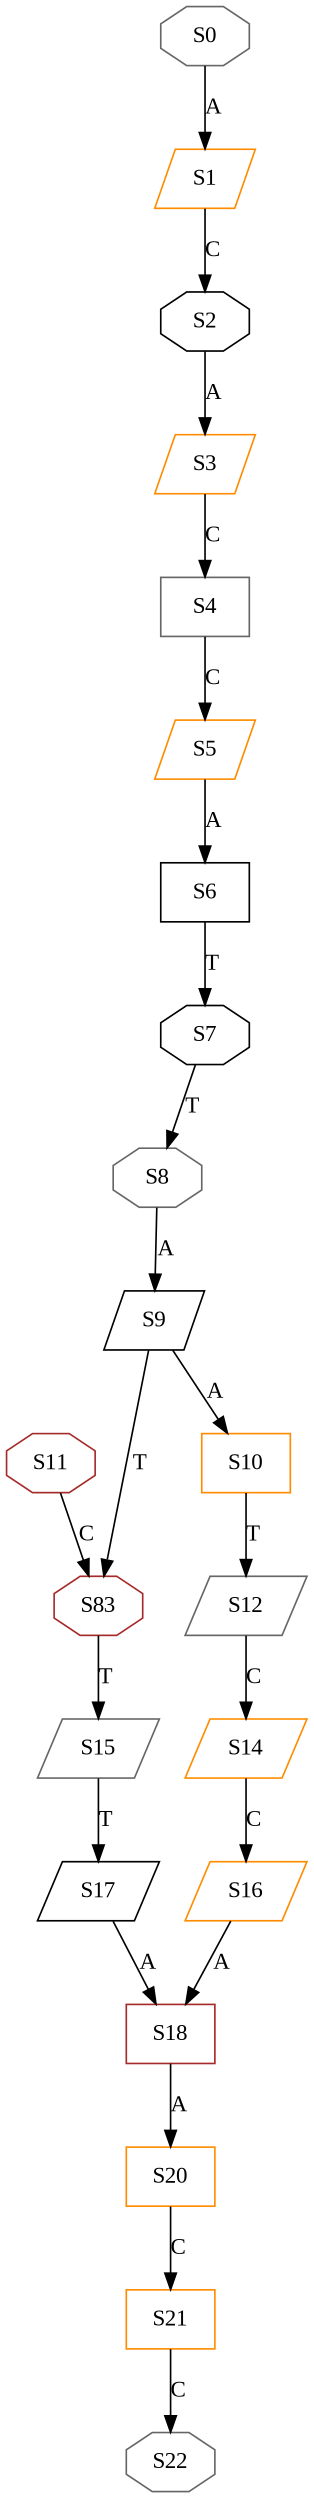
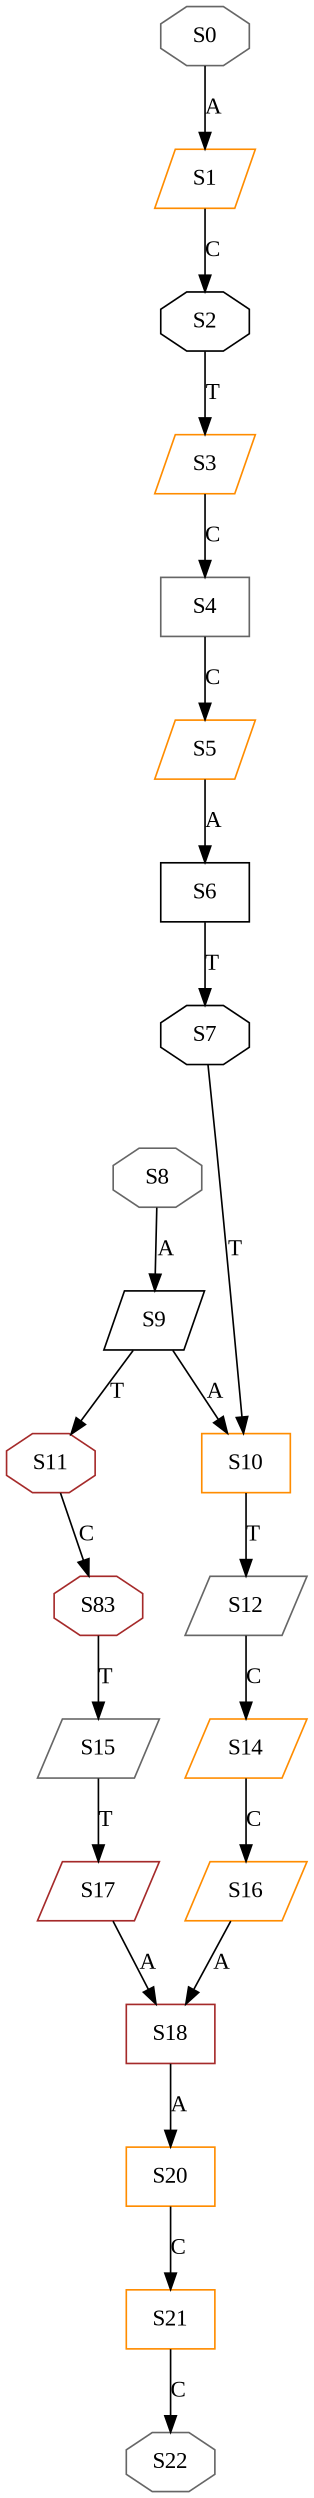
  strict digraph {
    fontname="Liberation Serif"
    node [color=darkorange fontname="Liberation Serif" shape=parallelogram]
    edge [fontname="Liberation Serif"]
    S0 [color=gray40 shape=octagon]
    S1
    S2 [color=black shape=octagon]
    S3
    S4 [color=gray40 shape=box]
    S5
    S6 [color=black shape=box]
    S7 [color=black shape=octagon]
    S8 [color=gray40 shape=octagon]
    S9 [color=black]
    S10 [shape=box]
    S11 [color=brown shape=octagon]
    S12 [color=gray40]
    n14 [color=brown label=S83 shape=octagon]
    S14
    S15 [color=gray40]
    S16
-   S17 [color=black]
+   S17 [color=brown]
    S18 [color=brown shape=box]
    S20 [shape=box]
    S21 [shape=box]
    S22 [color=gray40 shape=octagon]
    S0 -> S1 [label=A]
    S1 -> S2 [label=C]
-   S2 -> S3 [label=A]
+   S2 -> S3 [label=T]
    S3 -> S4 [label=C]
    S4 -> S5 [label=C]
    S5 -> S6 [label=A]
    S6 -> S7 [label=T]
-   S7 -> S8 [label=T]
+   S7 -> S10 [label=T]
    S8 -> S9 [label=A]
    S9 -> S10 [label=A]
-   S9 -> n14 [label=T]
+   S9 -> S11 [label=T]
    S10 -> S12 [label=T]
    S11 -> n14 [label=C]
    S12 -> S14 [label=C]
    n14 -> S15 [label=T]
    S14 -> S16 [label=C]
    S15 -> S17 [label=T]
    S16 -> S18 [label=A]
    S17 -> S18 [label=A]
    S18 -> S20 [label=A]
    S20 -> S21 [label=C]
    S21 -> S22 [label=C]
  }
